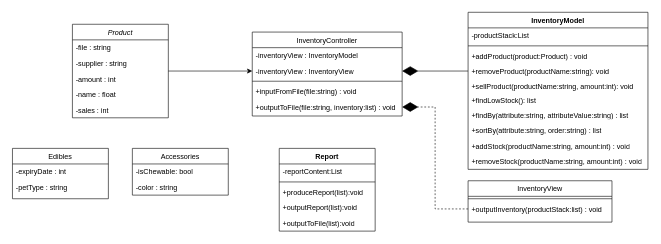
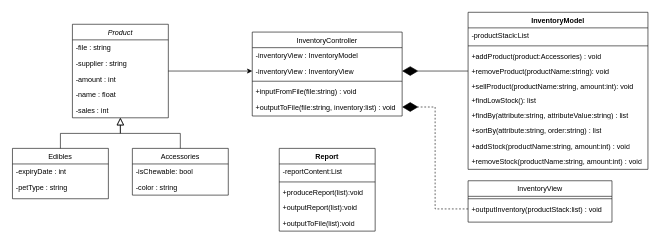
  <mxCell id="0" />
  <mxCell id="1" parent="0" />
  <mxCell id="2" style="edgeStyle=orthogonalEdgeStyle;rounded=0;orthogonalLoop=1;jettySize=auto;html=1;entryX=0;entryY=0.5;entryDx=0;entryDy=0;" edge="1" parent="1" source="3" target="19"><mxGeometry relative="1" as="geometry" /></mxCell>
  <mxCell id="3" value="Product" style="swimlane;fontStyle=2;align=center;verticalAlign=top;childLayout=stackLayout;horizontal=1;startSize=26;horizontalStack=0;resizeParent=1;resizeLast=0;collapsible=1;marginBottom=0;rounded=0;shadow=0;strokeWidth=1;" parent="1" vertex="1"><mxGeometry x="120" y="40" width="160" height="156" as="geometry"><mxRectangle x="220" y="120" width="160" height="26" as="alternateBounds" /></mxGeometry></mxCell>
  <mxCell id="4" value="-file : string" style="text;align=left;verticalAlign=top;spacingLeft=4;spacingRight=4;overflow=hidden;rotatable=0;points=[[0,0.5],[1,0.5]];portConstraint=eastwest;" parent="3" vertex="1"><mxGeometry y="26" width="160" height="26" as="geometry" /></mxCell>
  <mxCell id="5" value="-supplier : string" style="text;align=left;verticalAlign=top;spacingLeft=4;spacingRight=4;overflow=hidden;rotatable=0;points=[[0,0.5],[1,0.5]];portConstraint=eastwest;rounded=0;shadow=0;html=0;" parent="3" vertex="1"><mxGeometry y="52" width="160" height="26" as="geometry" /></mxCell>
  <mxCell id="6" value="-amount : int" style="text;align=left;verticalAlign=top;spacingLeft=4;spacingRight=4;overflow=hidden;rotatable=0;points=[[0,0.5],[1,0.5]];portConstraint=eastwest;rounded=0;shadow=0;html=0;" parent="3" vertex="1"><mxGeometry y="78" width="160" height="26" as="geometry" /></mxCell>
  <mxCell id="7" value="-name : float" style="text;align=left;verticalAlign=top;spacingLeft=4;spacingRight=4;overflow=hidden;rotatable=0;points=[[0,0.5],[1,0.5]];portConstraint=eastwest;rounded=0;shadow=0;html=0;" parent="3" vertex="1"><mxGeometry y="104" width="160" height="26" as="geometry" /></mxCell>
  <mxCell id="8" value="-sales : int" style="text;align=left;verticalAlign=top;spacingLeft=4;spacingRight=4;overflow=hidden;rotatable=0;points=[[0,0.5],[1,0.5]];portConstraint=eastwest;rounded=0;shadow=0;html=0;" parent="3" vertex="1"><mxGeometry y="130" width="160" height="26" as="geometry" /></mxCell>
  <mxCell id="9" value="Edibles" style="swimlane;fontStyle=0;align=center;verticalAlign=top;childLayout=stackLayout;horizontal=1;startSize=26;horizontalStack=0;resizeParent=1;resizeLast=0;collapsible=1;marginBottom=0;rounded=0;shadow=0;strokeWidth=1;" parent="1" vertex="1"><mxGeometry x="20" y="247" width="160" height="84" as="geometry"><mxRectangle x="130" y="380" width="160" height="26" as="alternateBounds" /></mxGeometry></mxCell>
  <mxCell id="10" value="-expiryDate : int" style="text;align=left;verticalAlign=top;spacingLeft=4;spacingRight=4;overflow=hidden;rotatable=0;points=[[0,0.5],[1,0.5]];portConstraint=eastwest;" parent="9" vertex="1"><mxGeometry y="26" width="160" height="26" as="geometry" /></mxCell>
  <mxCell id="11" value="-petType : string" style="text;align=left;verticalAlign=top;spacingLeft=4;spacingRight=4;overflow=hidden;rotatable=0;points=[[0,0.5],[1,0.5]];portConstraint=eastwest;rounded=0;shadow=0;html=0;" parent="9" vertex="1"><mxGeometry y="52" width="160" height="28" as="geometry" /></mxCell>
+ <mxCell id="12" value="" style="endArrow=block;endSize=10;endFill=0;shadow=0;strokeWidth=1;rounded=0;curved=0;edgeStyle=elbowEdgeStyle;elbow=vertical;" parent="1" source="9" target="3" edge="1"><mxGeometry width="160" relative="1" as="geometry"><mxPoint x="100" y="124" as="sourcePoint" /><mxPoint x="100" y="124" as="targetPoint" /></mxGeometry></mxCell>
  <mxCell id="13" value="Accessories" style="swimlane;fontStyle=0;align=center;verticalAlign=top;childLayout=stackLayout;horizontal=1;startSize=26;horizontalStack=0;resizeParent=1;resizeLast=0;collapsible=1;marginBottom=0;rounded=0;shadow=0;strokeWidth=1;" parent="1" vertex="1"><mxGeometry x="220" y="247" width="160" height="78" as="geometry"><mxRectangle x="340" y="380" width="170" height="26" as="alternateBounds" /></mxGeometry></mxCell>
  <mxCell id="14" value="-isChewable: bool" style="text;align=left;verticalAlign=top;spacingLeft=4;spacingRight=4;overflow=hidden;rotatable=0;points=[[0,0.5],[1,0.5]];portConstraint=eastwest;" parent="13" vertex="1"><mxGeometry y="26" width="160" height="26" as="geometry" /></mxCell>
  <mxCell id="15" value="-color : string" style="text;align=left;verticalAlign=top;spacingLeft=4;spacingRight=4;overflow=hidden;rotatable=0;points=[[0,0.5],[1,0.5]];portConstraint=eastwest;" parent="13" vertex="1"><mxGeometry y="52" width="160" height="26" as="geometry" /></mxCell>
+ <mxCell id="16" value="" style="endArrow=block;endSize=10;endFill=0;shadow=0;strokeWidth=1;rounded=0;curved=0;edgeStyle=elbowEdgeStyle;elbow=vertical;" parent="1" source="13" target="3" edge="1"><mxGeometry width="160" relative="1" as="geometry"><mxPoint x="110" y="294" as="sourcePoint" /><mxPoint x="210" y="192" as="targetPoint" /></mxGeometry></mxCell>
  <mxCell id="17" value="InventoryController" style="swimlane;fontStyle=0;align=center;verticalAlign=top;childLayout=stackLayout;horizontal=1;startSize=26;horizontalStack=0;resizeParent=1;resizeLast=0;collapsible=1;marginBottom=0;rounded=0;shadow=0;strokeWidth=1;" parent="1" vertex="1"><mxGeometry x="420" y="53" width="250" height="140" as="geometry"><mxRectangle x="550" y="140" width="160" height="26" as="alternateBounds" /></mxGeometry></mxCell>
  <mxCell id="18" value="&lt;span style=&quot;text-wrap-mode: nowrap;&quot;&gt;-inventoryView : InventoryModel&lt;/span&gt;" style="text;strokeColor=none;fillColor=none;align=left;verticalAlign=top;spacingLeft=4;spacingRight=4;overflow=hidden;rotatable=0;points=[[0,0.5],[1,0.5]];portConstraint=eastwest;whiteSpace=wrap;html=1;" parent="17" vertex="1"><mxGeometry y="26" width="250" height="26" as="geometry" /></mxCell>
  <mxCell id="19" value="&lt;span style=&quot;text-wrap-mode: nowrap;&quot;&gt;-inventoryView : InventoryView&lt;/span&gt;" style="text;strokeColor=none;fillColor=none;align=left;verticalAlign=top;spacingLeft=4;spacingRight=4;overflow=hidden;rotatable=0;points=[[0,0.5],[1,0.5]];portConstraint=eastwest;whiteSpace=wrap;html=1;" parent="17" vertex="1"><mxGeometry y="52" width="250" height="26" as="geometry" /></mxCell>
  <mxCell id="20" value="" style="line;html=1;strokeWidth=1;align=left;verticalAlign=middle;spacingTop=-1;spacingLeft=3;spacingRight=3;rotatable=0;labelPosition=right;points=[];portConstraint=eastwest;" parent="17" vertex="1"><mxGeometry y="78" width="250" height="8" as="geometry" /></mxCell>
  <mxCell id="21" value="+inputFromFile(file:string) : void" style="text;align=left;verticalAlign=top;spacingLeft=4;spacingRight=4;overflow=hidden;rotatable=0;points=[[0,0.5],[1,0.5]];portConstraint=eastwest;" parent="17" vertex="1"><mxGeometry y="86" width="250" height="26" as="geometry" /></mxCell>
  <mxCell id="22" value="+outputToFile(file:string, inventory:list) : void" style="text;align=left;verticalAlign=top;spacingLeft=4;spacingRight=4;overflow=hidden;rotatable=0;points=[[0,0.5],[1,0.5]];portConstraint=eastwest;" parent="17" vertex="1"><mxGeometry y="112" width="250" height="26" as="geometry" /></mxCell>
  <mxCell id="23" value="InventoryModel" style="swimlane;fontStyle=1;align=center;verticalAlign=top;childLayout=stackLayout;horizontal=1;startSize=26;horizontalStack=0;resizeParent=1;resizeParentMax=0;resizeLast=0;collapsible=1;marginBottom=0;whiteSpace=wrap;html=1;" parent="1" vertex="1"><mxGeometry x="780" y="20" width="300" height="262" as="geometry"><mxRectangle x="860" y="120" width="120" height="30" as="alternateBounds" /></mxGeometry></mxCell>
  <mxCell id="24" value="&lt;span style=&quot;text-wrap-mode: nowrap;&quot;&gt;-productStack:List&lt;/span&gt;" style="text;strokeColor=none;fillColor=none;align=left;verticalAlign=top;spacingLeft=4;spacingRight=4;overflow=hidden;rotatable=0;points=[[0,0.5],[1,0.5]];portConstraint=eastwest;whiteSpace=wrap;html=1;" parent="23" vertex="1"><mxGeometry y="26" width="300" height="26" as="geometry" /></mxCell>
  <mxCell id="25" value="" style="line;strokeWidth=1;fillColor=none;align=left;verticalAlign=middle;spacingTop=-1;spacingLeft=3;spacingRight=3;rotatable=0;labelPosition=right;points=[];portConstraint=eastwest;strokeColor=inherit;" parent="23" vertex="1"><mxGeometry y="52" width="300" height="8" as="geometry" /></mxCell>
- <mxCell id="26" value="+addProduct(product:Product) : void" style="text;strokeColor=none;fillColor=none;align=left;verticalAlign=top;spacingLeft=4;spacingRight=4;overflow=hidden;rotatable=0;points=[[0,0.5],[1,0.5]];portConstraint=eastwest;whiteSpace=wrap;html=1;" parent="23" vertex="1"><mxGeometry y="60" width="300" height="26" as="geometry" /></mxCell>
+ <mxCell id="26" value="+addProduct(product:Accessories) : void" style="text;strokeColor=none;fillColor=none;align=left;verticalAlign=top;spacingLeft=4;spacingRight=4;overflow=hidden;rotatable=0;points=[[0,0.5],[1,0.5]];portConstraint=eastwest;whiteSpace=wrap;html=1;" parent="23" vertex="1"><mxGeometry y="60" width="300" height="26" as="geometry" /></mxCell>
  <mxCell id="27" value="+removeProduct(productName:string): void" style="text;align=left;verticalAlign=top;spacingLeft=4;spacingRight=4;overflow=hidden;rotatable=0;points=[[0,0.5],[1,0.5]];portConstraint=eastwest;" parent="23" vertex="1"><mxGeometry y="86" width="300" height="24" as="geometry" /></mxCell>
  <mxCell id="28" value="+sellProduct(productName:string, amount:int): void" style="text;align=left;verticalAlign=top;spacingLeft=4;spacingRight=4;overflow=hidden;rotatable=0;points=[[0,0.5],[1,0.5]];portConstraint=eastwest;" vertex="1" parent="23"><mxGeometry y="110" width="300" height="24" as="geometry" /></mxCell>
  <mxCell id="29" value="+findLowStock(): list" style="text;align=left;verticalAlign=top;spacingLeft=4;spacingRight=4;overflow=hidden;rotatable=0;points=[[0,0.5],[1,0.5]];portConstraint=eastwest;" vertex="1" parent="23"><mxGeometry y="134" width="300" height="24" as="geometry" /></mxCell>
  <mxCell id="30" value="+findBy(attribute:string, attributeValue:string) : list" style="text;strokeColor=none;fillColor=none;align=left;verticalAlign=top;spacingLeft=4;spacingRight=4;overflow=hidden;rotatable=0;points=[[0,0.5],[1,0.5]];portConstraint=eastwest;whiteSpace=wrap;html=1;" parent="23" vertex="1"><mxGeometry y="158" width="300" height="26" as="geometry" /></mxCell>
  <mxCell id="31" value="+sortBy(attribute:string, order:string) : list" style="text;strokeColor=none;fillColor=none;align=left;verticalAlign=top;spacingLeft=4;spacingRight=4;overflow=hidden;rotatable=0;points=[[0,0.5],[1,0.5]];portConstraint=eastwest;whiteSpace=wrap;html=1;" parent="23" vertex="1"><mxGeometry y="184" width="300" height="26" as="geometry" /></mxCell>
  <mxCell id="32" value="+addStock(productName:string, amount:int) : void" style="text;strokeColor=none;fillColor=none;align=left;verticalAlign=top;spacingLeft=4;spacingRight=4;overflow=hidden;rotatable=0;points=[[0,0.5],[1,0.5]];portConstraint=eastwest;whiteSpace=wrap;html=1;" vertex="1" parent="23"><mxGeometry y="210" width="300" height="26" as="geometry" /></mxCell>
  <mxCell id="33" value="+removeStock(productName:string, amount:int) : void" style="text;strokeColor=none;fillColor=none;align=left;verticalAlign=top;spacingLeft=4;spacingRight=4;overflow=hidden;rotatable=0;points=[[0,0.5],[1,0.5]];portConstraint=eastwest;whiteSpace=wrap;html=1;" vertex="1" parent="23"><mxGeometry y="236" width="300" height="26" as="geometry" /></mxCell>
  <mxCell id="34" value="InventoryView" style="swimlane;fontStyle=0;align=center;verticalAlign=top;childLayout=stackLayout;horizontal=1;startSize=26;horizontalStack=0;resizeParent=1;resizeLast=0;collapsible=1;marginBottom=0;rounded=0;shadow=0;strokeWidth=1;" parent="1" vertex="1"><mxGeometry x="780" y="301" width="240" height="69" as="geometry"><mxRectangle x="550" y="140" width="160" height="26" as="alternateBounds" /></mxGeometry></mxCell>
  <mxCell id="35" value="" style="line;html=1;strokeWidth=1;align=left;verticalAlign=middle;spacingTop=-1;spacingLeft=3;spacingRight=3;rotatable=0;labelPosition=right;points=[];portConstraint=eastwest;" parent="34" vertex="1"><mxGeometry y="26" width="240" height="8" as="geometry" /></mxCell>
  <mxCell id="36" value="+outputInventory(productStack:list) : void" style="text;align=left;verticalAlign=top;spacingLeft=4;spacingRight=4;overflow=hidden;rotatable=0;points=[[0,0.5],[1,0.5]];portConstraint=eastwest;" parent="34" vertex="1"><mxGeometry y="34" width="240" height="26" as="geometry" /></mxCell>
  <mxCell id="37" value="Report&lt;div&gt;&lt;br&gt;&lt;/div&gt;" style="swimlane;fontStyle=1;align=center;verticalAlign=top;childLayout=stackLayout;horizontal=1;startSize=26;horizontalStack=0;resizeParent=1;resizeParentMax=0;resizeLast=0;collapsible=1;marginBottom=0;whiteSpace=wrap;html=1;" parent="1" vertex="1"><mxGeometry x="465" y="247" width="160" height="138" as="geometry" /></mxCell>
  <mxCell id="38" value="-reportContent:List" style="text;strokeColor=none;fillColor=none;align=left;verticalAlign=top;spacingLeft=4;spacingRight=4;overflow=hidden;rotatable=0;points=[[0,0.5],[1,0.5]];portConstraint=eastwest;whiteSpace=wrap;html=1;" parent="37" vertex="1"><mxGeometry y="26" width="160" height="26" as="geometry" /></mxCell>
  <mxCell id="39" value="" style="line;strokeWidth=1;fillColor=none;align=left;verticalAlign=middle;spacingTop=-1;spacingLeft=3;spacingRight=3;rotatable=0;labelPosition=right;points=[];portConstraint=eastwest;strokeColor=inherit;" parent="37" vertex="1"><mxGeometry y="52" width="160" height="8" as="geometry" /></mxCell>
  <mxCell id="40" value="+produceReport(list):void" style="text;strokeColor=none;fillColor=none;align=left;verticalAlign=top;spacingLeft=4;spacingRight=4;overflow=hidden;rotatable=0;points=[[0,0.5],[1,0.5]];portConstraint=eastwest;whiteSpace=wrap;html=1;" parent="37" vertex="1"><mxGeometry y="60" width="160" height="26" as="geometry" /></mxCell>
  <mxCell id="41" value="+outputReport(list):void" style="text;strokeColor=none;fillColor=none;align=left;verticalAlign=top;spacingLeft=4;spacingRight=4;overflow=hidden;rotatable=0;points=[[0,0.5],[1,0.5]];portConstraint=eastwest;whiteSpace=wrap;html=1;" parent="37" vertex="1"><mxGeometry y="86" width="160" height="26" as="geometry" /></mxCell>
  <mxCell id="42" value="+outputToFile(list):void" style="text;strokeColor=none;fillColor=none;align=left;verticalAlign=top;spacingLeft=4;spacingRight=4;overflow=hidden;rotatable=0;points=[[0,0.5],[1,0.5]];portConstraint=eastwest;whiteSpace=wrap;html=1;" parent="37" vertex="1"><mxGeometry y="112" width="160" height="26" as="geometry" /></mxCell>
  <mxCell id="43" value="" style="endArrow=diamondThin;endFill=1;endSize=24;html=1;rounded=0;edgeStyle=orthogonalEdgeStyle;entryX=1;entryY=0.5;entryDx=0;entryDy=0;exitX=0;exitY=0.5;exitDx=0;exitDy=0;" edge="1" parent="1" source="27" target="19"><mxGeometry width="160" relative="1" as="geometry"><mxPoint x="650" y="211" as="sourcePoint" /><mxPoint x="810" y="211" as="targetPoint" /></mxGeometry></mxCell>
  <mxCell id="44" value="" style="endArrow=diamondThin;endFill=1;endSize=24;html=1;rounded=0;entryX=1;entryY=0.5;entryDx=0;entryDy=0;exitX=0;exitY=0.5;exitDx=0;exitDy=0;edgeStyle=orthogonalEdgeStyle;dashed=1;" edge="1" parent="1" source="36" target="22"><mxGeometry width="160" relative="1" as="geometry"><mxPoint x="550" y="261" as="sourcePoint" /><mxPoint x="710" y="261" as="targetPoint" /></mxGeometry></mxCell>
